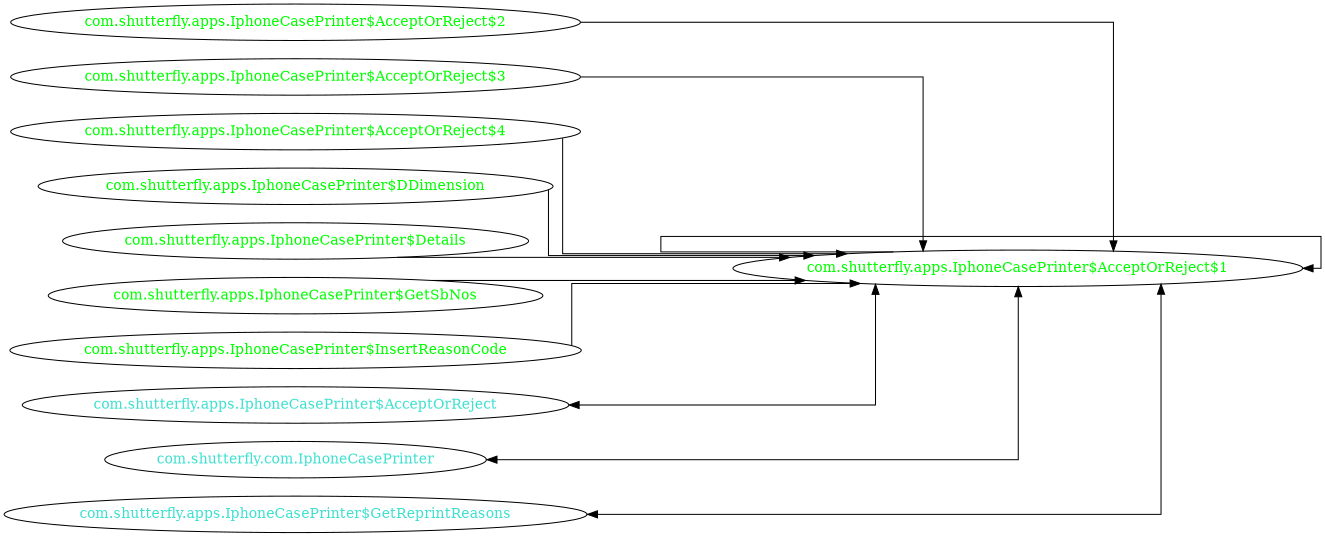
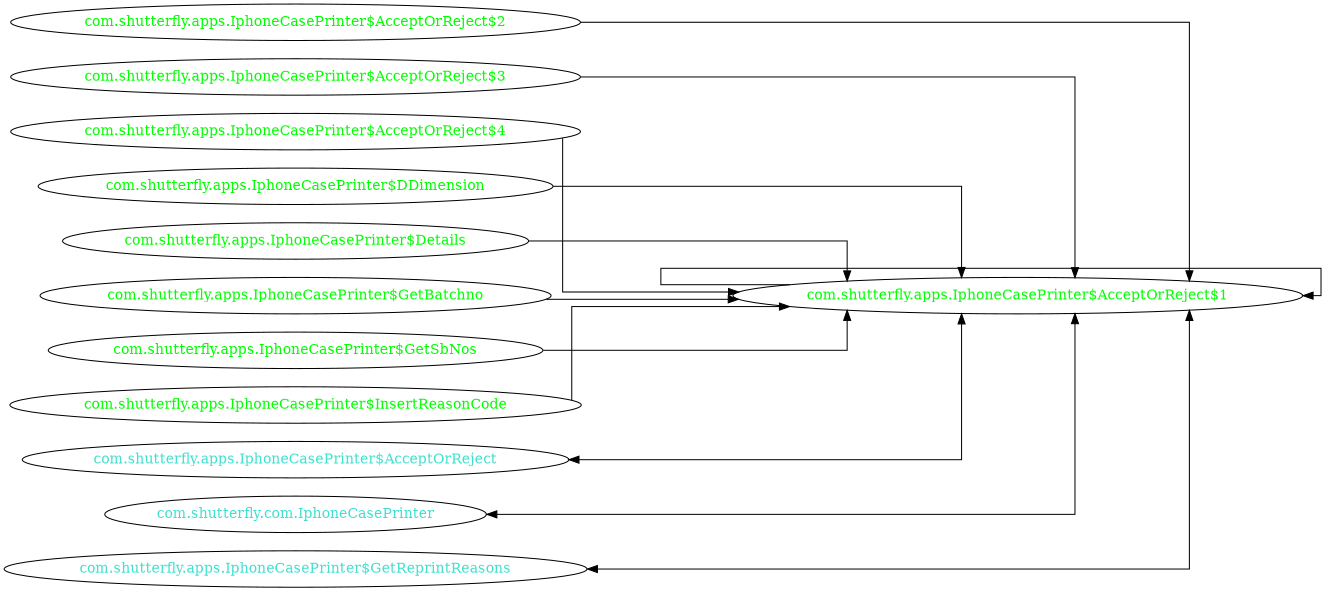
  digraph {
    concentrate=true
    rankdir=LR
    ranksep=2.0
    splines=ortho
    node [fontcolor=green]
    "com.shutterfly.apps.IphoneCasePrinter$AcceptOrReject$1"
    "com.shutterfly.apps.IphoneCasePrinter$AcceptOrReject$2"
    "com.shutterfly.apps.IphoneCasePrinter$AcceptOrReject$3"
    "com.shutterfly.apps.IphoneCasePrinter$AcceptOrReject$4"
    "com.shutterfly.apps.IphoneCasePrinter$DDimension"
    "com.shutterfly.apps.IphoneCasePrinter$Details"
+   "com.shutterfly.apps.IphoneCasePrinter$GetBatchno"
    "com.shutterfly.apps.IphoneCasePrinter$GetSbNos"
    "com.shutterfly.apps.IphoneCasePrinter$InsertReasonCode"
    "com.shutterfly.apps.IphoneCasePrinter$AcceptOrReject" [fontcolor=turquoise]
    n11 [fontcolor=turquoise label="com.shutterfly.com.IphoneCasePrinter"]
    "com.shutterfly.apps.IphoneCasePrinter$GetReprintReasons" [fontcolor=turquoise]
    "com.shutterfly.apps.IphoneCasePrinter$AcceptOrReject$1" -> "com.shutterfly.apps.IphoneCasePrinter$AcceptOrReject$1"
    "com.shutterfly.apps.IphoneCasePrinter$AcceptOrReject$2" -> "com.shutterfly.apps.IphoneCasePrinter$AcceptOrReject$1"
    "com.shutterfly.apps.IphoneCasePrinter$AcceptOrReject$3" -> "com.shutterfly.apps.IphoneCasePrinter$AcceptOrReject$1"
    "com.shutterfly.apps.IphoneCasePrinter$AcceptOrReject$4" -> "com.shutterfly.apps.IphoneCasePrinter$AcceptOrReject$1"
    "com.shutterfly.apps.IphoneCasePrinter$DDimension" -> "com.shutterfly.apps.IphoneCasePrinter$AcceptOrReject$1"
    "com.shutterfly.apps.IphoneCasePrinter$Details" -> "com.shutterfly.apps.IphoneCasePrinter$AcceptOrReject$1"
+   "com.shutterfly.apps.IphoneCasePrinter$GetBatchno" -> "com.shutterfly.apps.IphoneCasePrinter$AcceptOrReject$1"
    "com.shutterfly.apps.IphoneCasePrinter$GetSbNos" -> "com.shutterfly.apps.IphoneCasePrinter$AcceptOrReject$1"
    "com.shutterfly.apps.IphoneCasePrinter$InsertReasonCode" -> "com.shutterfly.apps.IphoneCasePrinter$AcceptOrReject$1"
    "com.shutterfly.apps.IphoneCasePrinter$AcceptOrReject" -> "com.shutterfly.apps.IphoneCasePrinter$AcceptOrReject$1" [dir=both]
    n11 -> "com.shutterfly.apps.IphoneCasePrinter$AcceptOrReject$1" [dir=both]
    "com.shutterfly.apps.IphoneCasePrinter$GetReprintReasons" -> "com.shutterfly.apps.IphoneCasePrinter$AcceptOrReject$1" [dir=both]
  }
